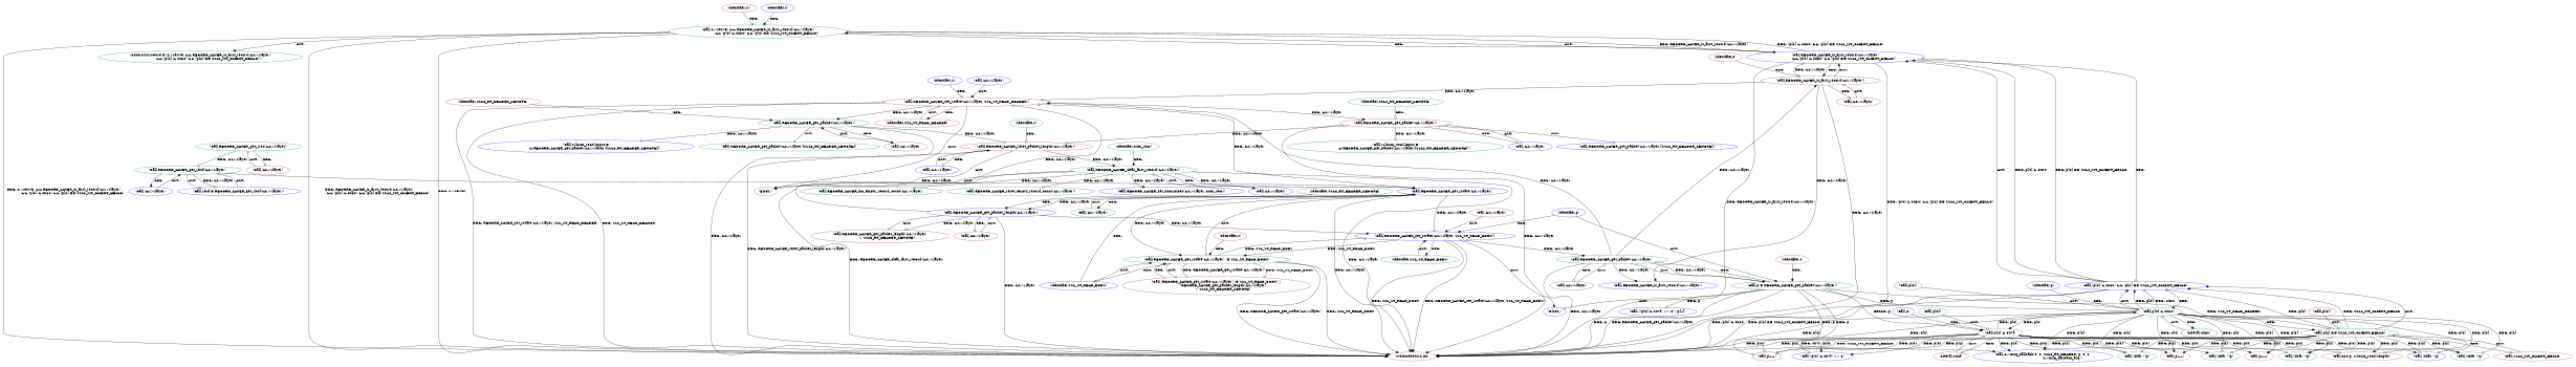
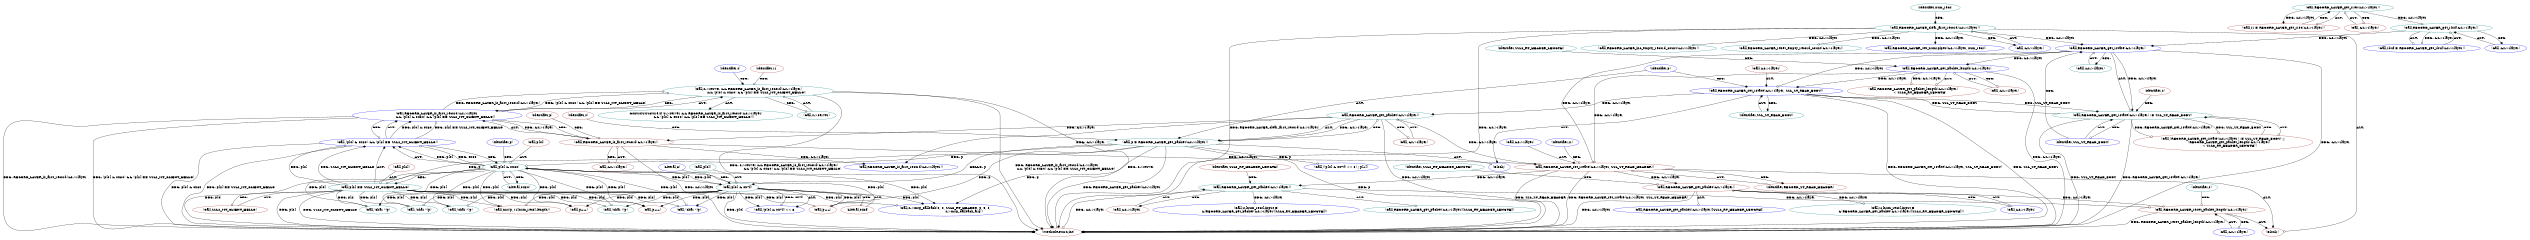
  digraph {
    node [color=teal]
    edge [arrowhead=odot]
    n1 [label="(Call,s->server && RECORD_LAYER_is_first_record(&s->rlayer)\n                && (p[0] & 0x80) && (p[2] == SSL2_MT_CLIENT_HELLO))"]
    n2 [color=blue label="(Call,RECORD_LAYER_is_first_record(&s->rlayer)\n                && (p[0] & 0x80) && (p[2] == SSL2_MT_CLIENT_HELLO))"]
    n3 [label="(ControlStructure,if (s->server && RECORD_LAYER_is_first_record(&s->rlayer)\n                && (p[0] & 0x80) && (p[2] == SSL2_MT_CLIENT_HELLO)))"]
    n4 [color=brown label="(MethodReturn,int)"]
+   n5 [label="(Call,s->server)"]
    n6 [color=brown label="(Call,RECORD_LAYER_is_first_record(&s->rlayer))"]
    n7 [color=blue label="(Call,(p[0] & 0x80) && (p[2] == SSL2_MT_CLIENT_HELLO))"]
    n8 [color=brown label="(Call,RECORD_LAYER_set_rstate(&s->rlayer, SSL_ST_READ_HEADER))"]
    n9 [color=brown label="(Call,&s->rlayer)"]
    n10 [color=blue label="(Call,RECORD_LAYER_is_first_record(&s->rlayer))"]
    n11 [label="(Call,p[0] & 0x80)"]
    n12 [color=brown label="(Block,)"]
    n13 [label="(Call,RECORD_LAYER_get_packet(&s->rlayer))"]
    n14 [color=brown label="(Call,RECORD_LAYER_get_packet(&s->rlayer))"]
-   n15 [color=brown label="(Identifier,SSL_ST_READ_HEADER)"]
+   n15 [color=brown label="(Identifier,RECORD_ST_READ_HEADER)"]
    n16 [label="(Call,RECORD_LAYER_get_packet(&s->rlayer))"]
    n17 [label="(Call,p = RECORD_LAYER_get_packet(&s->rlayer))"]
    n18 [color=brown label="(Call,&s->rlayer)"]
    n19 [color=blue label="(Block,)"]
    n20 [label="(Call,p[2] == SSL2_MT_CLIENT_HELLO)"]
    n21 [label="(Call,p[0] & 0x7f)"]
    n22 [color=brown label="(Call,p++)"]
    n23 [color=blue label="(Call,s->msg_callback(0, 0, SSL3_RT_HEADER, p, 5, s,\n                                    s->msg_callback_arg))"]
    n24 [color=blue label="(Call,((p[0] & 0x7f) << 8) | p[1])"]
    n25 [color=blue label="(Call,RECORD_LAYER_set_rstate(&s->rlayer, SSL_ST_READ_BODY))"]
    n26 [label="(Call,RECORD_LAYER_get_rstate(&s->rlayer) != SSL_ST_READ_BODY)"]
    n27 [label="(Identifier,SSL_ST_READ_BODY)"]
    n28 [color=brown label="(Call,(RECORD_LAYER_get_rstate(&s->rlayer) != SSL_ST_READ_BODY) ||\n            (RECORD_LAYER_get_packet_length(&s->rlayer)\n             < SSL3_RT_HEADER_LENGTH))"]
    n29 [color=blue label="(Identifier,SSL_ST_READ_BODY)"]
    n30 [color=blue label="(Call,RECORD_LAYER_get_rstate(&s->rlayer))"]
    n31 [color=blue label="(Call,RECORD_LAYER_get_packet_length(&s->rlayer))"]
    n32 [label="(Call,&s->rlayer)"]
    n33 [color=brown label="(Call,RECORD_LAYER_get_packet_length(&s->rlayer)\n             < SSL3_RT_HEADER_LENGTH)"]
    n34 [color=brown label="(Call,&s->rlayer)"]
    n35 [label="(Call,RECORD_LAYER_clear_first_record(&s->rlayer))"]
    n36 [label="(Call,RECORD_LAYER_inc_empty_record_count(&s->rlayer))"]
    n37 [label="(Call,RECORD_LAYER_reset_empty_record_count(&s->rlayer))"]
    n38 [color=blue label="(Call,RECORD_LAYER_set_numrpipes(&s->rlayer, num_recs))"]
    n39 [color=blue label="(Call,&s->rlayer)"]
    n40 [color=brown label="(Call,RECORD_LAYER_reset_packet_length(&s->rlayer))"]
    n41 [color=blue label="(Call,&s->rlayer)"]
    n42 [label="(Call,RECORD_LAYER_get_packet(&s->rlayer)[SSL3_RT_HEADER_LENGTH])"]
    n43 [color=brown label="(Call,&s->rlayer)"]
    n44 [color=blue label="(Call,rr[num_recs].input =\n                &(RECORD_LAYER_get_packet(&s->rlayer)[SSL3_RT_HEADER_LENGTH]))"]
    n45 [color=blue label="(Call,RECORD_LAYER_get_packet(&s->rlayer)[SSL2_RT_HEADER_LENGTH])"]
    n46 [label="(Call,rr[num_recs].input =\n                &(RECORD_LAYER_get_packet(&s->rlayer)[SSL2_RT_HEADER_LENGTH]))"]
    n47 [color=blue label="(Call,&s->rlayer)"]
    n48 [label="(Call,RECORD_LAYER_get_rbuf(&s->rlayer))"]
    n49 [color=blue label="(Call,&s->rlayer)"]
    n50 [color=blue label="(Call,rbuf = RECORD_LAYER_get_rbuf(&s->rlayer))"]
    n51 [label="(Call,RECORD_LAYER_get_rrec(&s->rlayer))"]
+   n52 [color=brown label="(Call,rr = RECORD_LAYER_get_rrec(&s->rlayer))"]
    n53 [color=brown label="(Call,&s->rlayer)"]
    n54 [color=brown label="(Call,n2s(p, rr[num_recs].length))"]
    n55 [color=brown label="(Call,p++)"]
    n56 [label="(Call,(char *)p)"]
    n57 [color=brown label="(Call,p++)"]
    n58 [color=blue label="(Call,(char *)p)"]
    n59 [label="(Call,(char *)p)"]
    n60 [label="(Call,(char *)p)"]
    n61 [label="(Call,(char *)p)"]
    n62 [label="(Literal,0x80)"]
    n63 [color=brown label="(Call,SSL2_MT_CLIENT_HELLO)"]
    n64 [color=blue label="(Call,(p[0] & 0x7f) << 8)"]
    n65 [color=brown label="(Literal,0x2f)"]
    n66 [color=blue label="(Call,&s->rlayer)"]
    n67 [color=blue label="(Identifier,p)"]
    n68 [color=brown label="(Call,p[2])"]
    n69 [color=brown label="(Identifier,s)"]
    n70 [color=brown label="(Identifier,SSL3_RT_HEADER_LENGTH)"]
    n71 [label="(Identifier,num_recs)"]
    n72 [label="(Identifier,SSL3_RT_HEADER_LENGTH)"]
    n73 [label="(Identifier,SSL2_RT_HEADER_LENGTH)"]
    n74 [color=brown label="(Identifier,p)"]
    n75 [color=blue label="(Identifier,p)"]
    n76 [label="(Identifier,s)"]
    n77 [color=brown label="(Identifier,s)"]
    n78 [color=blue label="(Identifier,rr)"]
    n79 [color=brown label="(Identifier,rr)"]
    n80 [color=brown label="(Call,&s->rlayer)"]
    n81 [color=brown label="(Call,p[0])"]
-   n82 [color=blue label="(Call,8)"]
+   n82 [color=blue label="(Literal,8)"]
    n83 [label="(Call,p[0])"]
    n84 [color=blue label="(Identifier,s)"]
    n1 -> n2 [arrowhead=diamond label="CFG: "]
    n1 -> n3 [arrowhead=diamond label="AST: "]
    n1 -> n4 [arrowhead=diamond label="DDG: s->server && RECORD_LAYER_is_first_record(&s->rlayer)\n                && (p[0] & 0x80) && (p[2] == SSL2_MT_CLIENT_HELLO)"]
    n1 -> n4 [arrowhead=diamond label="DDG: RECORD_LAYER_is_first_record(&s->rlayer)\n                && (p[0] & 0x80) && (p[2] == SSL2_MT_CLIENT_HELLO)"]
    n1 -> n4 [arrowhead=diamond label="DDG: s->server"]
+   n1 -> n5 [label="CFG: "]
    n2 -> n1 [arrowhead=diamond label="AST: "]
    n2 -> n1 [label="DDG: RECORD_LAYER_is_first_record(&s->rlayer)"]
    n2 -> n1 [label="DDG: (p[0] & 0x80) && (p[2] == SSL2_MT_CLIENT_HELLO)"]
    n2 -> n4 [label="DDG: RECORD_LAYER_is_first_record(&s->rlayer)"]
    n2 -> n4 [arrowhead=diamond label="DDG: (p[0] & 0x80) && (p[2] == SSL2_MT_CLIENT_HELLO)"]
    n2 -> n6 [arrowhead=diamond label="CFG: "]
    n2 -> n7 [label="CFG: "]
+   n5 -> n1 [label="AST: "]
    n6 -> n2 [arrowhead=diamond label="AST: "]
    n6 -> n2 [label="DDG: &s->rlayer"]
    n6 -> n4 [arrowhead=diamond label="DDG: &s->rlayer"]
    n6 -> n8 [label="DDG: &s->rlayer"]
    n6 -> n9 [label="CFG: "]
    n6 -> n10 [arrowhead=diamond label="DDG: &s->rlayer"]
    n7 -> n2 [arrowhead=diamond label="AST: "]
    n7 -> n2 [arrowhead=diamond label="DDG: p[0] & 0x80"]
    n7 -> n2 [label="DDG: p[2] == SSL2_MT_CLIENT_HELLO"]
    n7 -> n4 [label="DDG: p[0] & 0x80"]
    n7 -> n4 [arrowhead=diamond label="DDG: p[2] == SSL2_MT_CLIENT_HELLO"]
    n7 -> n11 [arrowhead=diamond label="CFG: "]
    n8 -> n4 [label="DDG: RECORD_LAYER_set_rstate(&s->rlayer, SSL_ST_READ_HEADER)"]
    n8 -> n4 [arrowhead=diamond label="DDG: SSL_ST_READ_HEADER"]
    n8 -> n12 [arrowhead=diamond label="AST: "]
    n8 -> n13 [arrowhead=diamond label="DDG: &s->rlayer"]
    n8 -> n14 [arrowhead=diamond label="DDG: &s->rlayer"]
    n8 -> n15 [arrowhead=diamond label="CFG: "]
    n9 -> n6 [label="AST: "]
    n11 -> n4 [label="DDG: p[0]"]
    n11 -> n7 [arrowhead=diamond label="AST: "]
    n11 -> n7 [arrowhead=diamond label="DDG: p[0]"]
    n11 -> n7 [label="DDG: 0x80"]
    n11 -> n20 [arrowhead=diamond label="CFG: "]
    n11 -> n21 [arrowhead=diamond label="DDG: p[0]"]
    n11 -> n22 [label="DDG: p[0]"]
    n11 -> n23 [arrowhead=diamond label="DDG: p[0]"]
    n11 -> n54 [label="DDG: p[0]"]
    n11 -> n55 [label="DDG: p[0]"]
    n11 -> n56 [label="DDG: p[0]"]
    n11 -> n57 [arrowhead=diamond label="DDG: p[0]"]
    n11 -> n58 [label="DDG: p[0]"]
    n11 -> n59 [label="DDG: p[0]"]
    n11 -> n60 [label="DDG: p[0]"]
    n11 -> n61 [arrowhead=diamond label="DDG: p[0]"]
    n11 -> n62 [arrowhead=diamond label="CFG: "]
    n13 -> n4 [label="DDG: &s->rlayer"]
    n13 -> n40 [label="DDG: &s->rlayer"]
    n13 -> n42 [label="AST: "]
    n13 -> n43 [arrowhead=diamond label="CFG: "]
    n13 -> n44 [label="DDG: &s->rlayer"]
    n14 -> n4 [arrowhead=diamond label="DDG: &s->rlayer"]
    n14 -> n40 [label="DDG: &s->rlayer"]
    n14 -> n45 [label="AST: "]
    n14 -> n46 [label="DDG: &s->rlayer"]
    n14 -> n47 [label="CFG: "]
    n15 -> n8 [label="AST: "]
    n16 -> n4 [arrowhead=diamond label="DDG: &s->rlayer"]
    n16 -> n6 [arrowhead=diamond label="DDG: &s->rlayer"]
    n16 -> n8 [arrowhead=diamond label="DDG: &s->rlayer"]
    n16 -> n10 [arrowhead=diamond label="DDG: &s->rlayer"]
    n16 -> n17 [arrowhead=diamond label="AST: "]
    n16 -> n17 [label="DDG: &s->rlayer"]
    n16 -> n18 [label="CFG: "]
    n17 -> n4 [arrowhead=diamond label="DDG: RECORD_LAYER_get_packet(&s->rlayer)"]
    n17 -> n4 [label="DDG: p"]
    n17 -> n11 [label="DDG: p"]
    n17 -> n16 [label="CFG: "]
    n17 -> n19 [label="AST: "]
-   n17 -> n20 [label="DDG: SSL_ST_READ_HEADER"]
+   n17 -> n20 [label="DDG: p"]
    n17 -> n21 [arrowhead=diamond label="HELLO: p"]
    n17 -> n22 [label="DDG: p"]
    n17 -> n23 [arrowhead=diamond label="DDG: p"]
    n17 -> n24 [label="DDG: p"]
    n18 -> n16 [label="AST: "]
    n20 -> n4 [label="DDG: p[2]"]
    n20 -> n4 [arrowhead=diamond label="DDG: SSL2_MT_CLIENT_HELLO"]
    n20 -> n7 [arrowhead=diamond label="AST: "]
    n20 -> n7 [label="DDG: p[2]"]
    n20 -> n7 [arrowhead=diamond label="DDG: SSL2_MT_CLIENT_HELLO"]
    n20 -> n22 [label="DDG: p[2]"]
    n20 -> n23 [label="DDG: p[2]"]
    n20 -> n54 [arrowhead=diamond label="DDG: p[2]"]
    n20 -> n55 [arrowhead=diamond label="DDG: p[2]"]
    n20 -> n56 [label="DDG: p[2]"]
    n20 -> n57 [arrowhead=diamond label="DDG: p[2]"]
    n20 -> n58 [label="DDG: p[2]"]
    n20 -> n59 [label="DDG: p[2]"]
    n20 -> n60 [label="DDG: p[2]"]
    n20 -> n61 [label="DDG: p[2]"]
    n20 -> n63 [label="CFG: "]
    n21 -> n4 [arrowhead=diamond label="DDG: p[0]"]
    n21 -> n11 [arrowhead=diamond label="DDG: p[0]"]
    n21 -> n22 [label="DDG: p[0]"]
    n21 -> n23 [arrowhead=diamond label="DDG: p[0]"]
    n21 -> n54 [label="DDG: p[0]"]
    n21 -> n55 [arrowhead=diamond label="DDG: p[0]"]
    n21 -> n56 [arrowhead=diamond label="DDG: p[0]"]
    n21 -> n57 [arrowhead=diamond label="DDG: p[0]"]
    n21 -> n58 [arrowhead=diamond label="DDG: p[0]"]
    n21 -> n59 [arrowhead=diamond label="DDG: p[0]"]
    n21 -> n60 [label="DDG: p[0]"]
    n21 -> n61 [label="DDG: p[0]"]
    n21 -> n64 [arrowhead=diamond label="AST: "]
    n21 -> n64 [arrowhead=diamond label="DDG: p[0]"]
    n21 -> n64 [label="DDG: 0x7f"]
    n21 -> n65 [label="CFG: "]
    n25 -> n4 [arrowhead=diamond label="DDG: SSL_ST_READ_BODY"]
    n25 -> n4 [arrowhead=diamond label="DDG: RECORD_LAYER_set_rstate(&s->rlayer, SSL_ST_READ_BODY)"]
    n25 -> n16 [arrowhead=diamond label="DDG: &s->rlayer"]
    n25 -> n19 [arrowhead=diamond label="AST: "]
    n25 -> n26 [arrowhead=diamond label="DDG: SSL_ST_READ_BODY"]
    n25 -> n27 [arrowhead=diamond label="CFG: "]
    n26 -> n4 [label="DDG: RECORD_LAYER_get_rstate(&s->rlayer)"]
    n26 -> n4 [arrowhead=diamond label="DDG: SSL_ST_READ_BODY"]
    n26 -> n25 [label="DDG: SSL_ST_READ_BODY"]
    n26 -> n28 [label="AST: "]
    n26 -> n28 [label="DDG: RECORD_LAYER_get_rstate(&s->rlayer)"]
    n26 -> n28 [label="DDG: SSL_ST_READ_BODY"]
    n26 -> n29 [label="CFG: "]
    n27 -> n25 [arrowhead=diamond label="AST: "]
    n28 -> n26 [arrowhead=diamond label="CFG: "]
    n29 -> n26 [arrowhead=diamond label="AST: "]
    n29 -> n30 [arrowhead=diamond label="CFG: "]
    n30 -> n4 [arrowhead=diamond label="DDG: &s->rlayer"]
    n30 -> n8 [label="DDG: &s->rlayer"]
    n30 -> n25 [label="DDG: &s->rlayer"]
    n30 -> n26 [label="AST: "]
    n30 -> n26 [arrowhead=diamond label="DDG: &s->rlayer"]
    n30 -> n31 [arrowhead=diamond label="DDG: &s->rlayer"]
    n30 -> n32 [arrowhead=diamond label="CFG: "]
    n31 -> n4 [label="DDG: &s->rlayer"]
    n31 -> n8 [label="DDG: &s->rlayer"]
    n31 -> n25 [arrowhead=diamond label="DDG: &s->rlayer"]
    n31 -> n33 [label="AST: "]
    n31 -> n33 [label="DDG: &s->rlayer"]
    n31 -> n34 [label="CFG: "]
    n32 -> n30 [label="AST: "]
    n34 -> n31 [label="AST: "]
    n35 -> n4 [label="DDG: RECORD_LAYER_clear_first_record(&s->rlayer)"]
    n35 -> n4 [arrowhead=diamond label="DDG: &s->rlayer"]
    n35 -> n12 [label="AST: "]
    n35 -> n30 [arrowhead=diamond label="DDG: &s->rlayer"]
    n35 -> n36 [label="DDG: &s->rlayer"]
    n35 -> n37 [label="DDG: &s->rlayer"]
    n35 -> n38 [arrowhead=diamond label="DDG: &s->rlayer"]
    n35 -> n39 [arrowhead=diamond label="CFG: "]
    n39 -> n35 [label="AST: "]
    n40 -> n4 [arrowhead=diamond label="DDG: RECORD_LAYER_reset_packet_length(&s->rlayer)"]
    n40 -> n12 [arrowhead=diamond label="AST: "]
-   n40 -> n35 [arrowhead=diamond label="DDG: &s->rlayer"]
    n40 -> n41 [label="CFG: "]
    n41 -> n40 [arrowhead=diamond label="AST: "]
    n43 -> n13 [arrowhead=diamond label="AST: "]
    n47 -> n14 [label="AST: "]
    n48 -> n30 [arrowhead=diamond label="DDG: &s->rlayer"]
    n48 -> n49 [arrowhead=diamond label="CFG: "]
    n48 -> n50 [label="AST: "]
    n48 -> n50 [label="DDG: &s->rlayer"]
    n49 -> n48 [arrowhead=diamond label="AST: "]
    n50 -> n48 [label="AST: "]
    n51 -> n48 [label="DDG: &s->rlayer"]
+   n51 -> n52 [label="AST: "]
+   n51 -> n52 [arrowhead=diamond label="DDG: &s->rlayer"]
    n51 -> n53 [label="CFG: "]
+   n52 -> n51 [arrowhead=diamond label="CFG: "]
    n53 -> n51 [label="AST: "]
    n62 -> n11 [label="AST: "]
    n63 -> n20 [label="AST: "]
    n65 -> n21 [label="AST: "]
    n66 -> n8 [arrowhead=diamond label="AST: "]
    n67 -> n17 [arrowhead=diamond label="AST: "]
    n67 -> n25 [arrowhead=diamond label="CFG: "]
    n68 -> n20 [label="AST: "]
    n69 -> n26 [arrowhead=diamond label="CFG: "]
    n70 -> n13 [arrowhead=diamond label="CFG: "]
    n71 -> n35 [arrowhead=diamond label="CFG: "]
    n72 -> n31 [arrowhead=diamond label="CFG: "]
    n73 -> n14 [label="CFG: "]
    n74 -> n6 [label="CFG: "]
    n75 -> n11 [label="CFG: "]
    n76 -> n40 [label="CFG: "]
    n77 -> n17 [arrowhead=diamond label="CFG: "]
    n78 -> n8 [label="CFG: "]
    n79 -> n1 [label="CFG: "]
    n80 -> n25 [arrowhead=diamond label="AST: "]
    n81 -> n11 [label="AST: "]
    n82 -> n21 [arrowhead=diamond label="CFG: "]
    n83 -> n21 [label="AST: "]
    n84 -> n1 [arrowhead=diamond label="CFG: "]
  }
